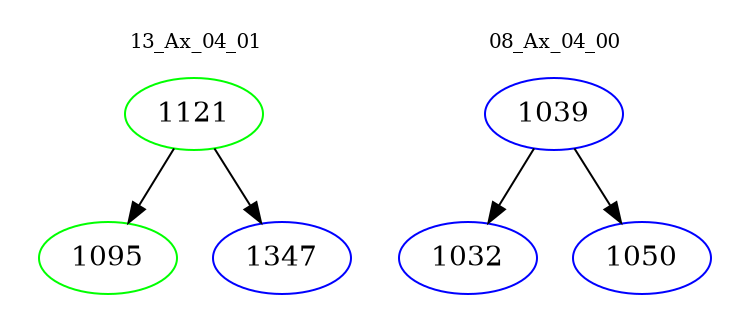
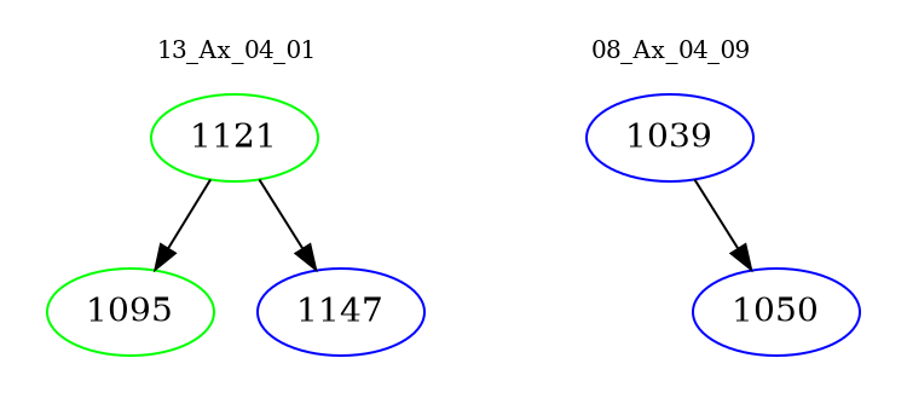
  digraph {
    node [color=blue]
    edge [color=black]
    n1 [color=green label=1121]
    n2 [color=green label=1095]
-   n3 [label=1347]
+   n3 [label=1147]
    n4 [label=1039]
-   n5 [label=1032]
    n6 [label=1050]
    subgraph cluster_1 {
      color=white
      fontsize=10
      label="13_Ax_04_01"
      n1
      n2
      n3
    }
    subgraph cluster_2 {
      color=white
      fontsize=10
-     label="08_Ax_04_00"
+     label="08_Ax_04_09"
      n4
-     n5
      n6
    }
    n1 -> n2
    n1 -> n3
-   n4 -> n5
    n4 -> n6
  }
